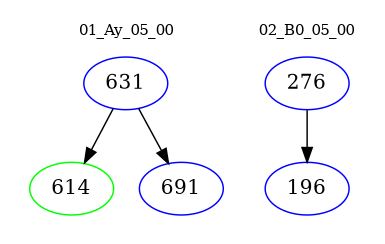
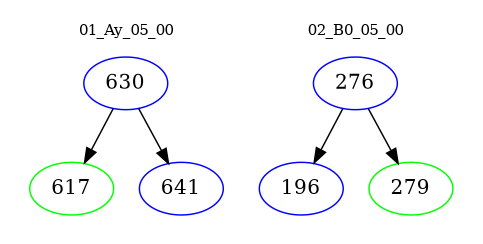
  digraph {
    fontname="DejaVu Serif"
    node [color=blue fontname="DejaVu Serif"]
    edge [color=black fontname="DejaVu Serif"]
-   n1 [label=631]
-   n2 [color=green label=614]
-   n3 [label=691]
+   n1 [label=630]
+   n2 [color=green label=617]
+   n3 [label=641]
    n4 [label=276]
    n5 [label=196]
+   n6 [color=green label=279]
    subgraph cluster_1 {
      color=white
      fontsize=10
      label="01_Ay_05_00"
      n1
      n2
      n3
    }
    subgraph cluster_2 {
      color=white
      fontsize=10
      label="02_B0_05_00"
      n4
      n5
+     n6
    }
    n1 -> n2
    n1 -> n3
    n4 -> n5
+   n4 -> n6
  }
